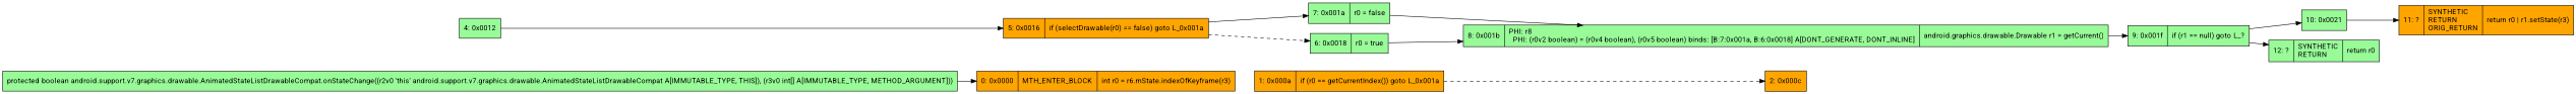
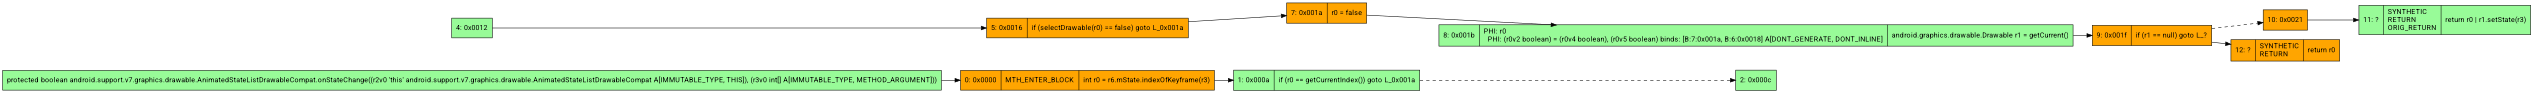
  digraph {
    fontname=Roboto
    rankdir=LR
    node [fillcolor=palegreen fontname=Roboto shape=record style=filled]
    edge [fontname=Roboto]
    n1 [fillcolor=orange label="{0\:\ 0x0000|MTH_ENTER_BLOCK\l|int r0 = r6.mState.indexOfKeyframe(r3)\l}"]
-   n2 [fillcolor=orange label="{1\:\ 0x000a|if (r0 == getCurrentIndex()) goto L_0x001a\l}"]
-   n3 [fillcolor=orange label="{2\:\ 0x000c}"]
-   n4 [label="{7\:\ 0x001a|r0 = false\l}"]
-   n5 [label="{8\:\ 0x001b|PHI: r8 \l  PHI: (r0v2 boolean) = (r0v4 boolean), (r0v5 boolean) binds: [B:7:0x001a, B:6:0x0018] A[DONT_GENERATE, DONT_INLINE]\l|android.graphics.drawable.Drawable r1 = getCurrent()\l}"]
+   n2 [label="{1\:\ 0x000a|if (r0 == getCurrentIndex()) goto L_0x001a\l}"]
+   n3 [label="{2\:\ 0x000c}"]
+   n4 [fillcolor=orange label="{7\:\ 0x001a|r0 = false\l}"]
+   n5 [label="{8\:\ 0x001b|PHI: r0 \l  PHI: (r0v2 boolean) = (r0v4 boolean), (r0v5 boolean) binds: [B:7:0x001a, B:6:0x0018] A[DONT_GENERATE, DONT_INLINE]\l|android.graphics.drawable.Drawable r1 = getCurrent()\l}"]
    n6 [label="{4\:\ 0x0012}"]
    n7 [fillcolor=orange label="{5\:\ 0x0016|if (selectDrawable(r0) == false) goto L_0x001a\l}"]
-   n8 [label="{6\:\ 0x0018|r0 = true\l}"]
-   n9 [label="{9\:\ 0x001f|if (r1 == null) goto L_?\l}"]
-   n10 [label="{10\:\ 0x0021}"]
-   n11 [label="{12\:\ ?|SYNTHETIC\lRETURN\l|return r0\l}"]
-   n12 [fillcolor=orange label="{11\:\ ?|SYNTHETIC\lRETURN\lORIG_RETURN\l|return r0 \| r1.setState(r3)\l}"]
+   n9 [fillcolor=orange label="{9\:\ 0x001f|if (r1 == null) goto L_?\l}"]
+   n10 [fillcolor=orange label="{10\:\ 0x0021}"]
+   n11 [fillcolor=orange label="{12\:\ ?|SYNTHETIC\lRETURN\l|return r0\l}"]
+   n12 [label="{11\:\ ?|SYNTHETIC\lRETURN\lORIG_RETURN\l|return r0 \| r1.setState(r3)\l}"]
    n13 [label="{protected boolean android.support.v7.graphics.drawable.AnimatedStateListDrawableCompat.onStateChange((r2v0 'this' android.support.v7.graphics.drawable.AnimatedStateListDrawableCompat A[IMMUTABLE_TYPE, THIS]), (r3v0 int[] A[IMMUTABLE_TYPE, METHOD_ARGUMENT])) }"]
+   n1 -> n2
    n2 -> n3 [style=dashed]
    n4 -> n5
    n5 -> n9
    n6 -> n7
    n7 -> n4
-   n7 -> n8 [style=dashed]
-   n8 -> n5
-   n9 -> n10 [style=solid]
+   n9 -> n10 [style=dashed]
    n9 -> n11
    n10 -> n12
    n13 -> n1
  }
